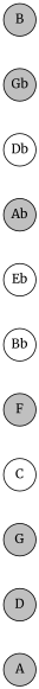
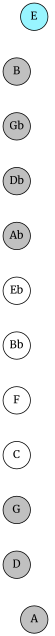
  graph {
    fontname=Merriweather
    mindist=.1
    node [fillcolor=gray fontname=Merriweather margin=0 shape=circle style=filled]
    edge [fontname=Merriweather style=invis]
+   E [fillcolor=cadetblue1]
    B
    Gb
-   Db [fillcolor=white]
+   Db
    Ab
    Eb [fillcolor=white]
    Bb [fillcolor=white]
-   F
+   F [fillcolor=white]
    C [fillcolor=white]
    G
    D
    A
    subgraph sub_1 {
+     E
      B
      Gb
      Db
      Ab
      Eb
      Bb
      F
      C
      G
      D
      A
    }
+   E -- B
    B -- Gb
    Gb -- Db
    Db -- Ab
    Ab -- Eb
    Eb -- Bb
    Bb -- F
    F -- C
    C -- G
    G -- D
    D -- A
+   A -- E
  }
